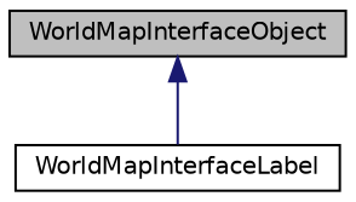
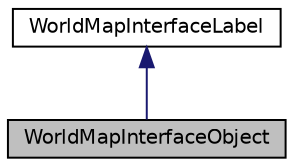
  digraph {
    node [color=black fontname=Helvetica fontsize=10 shape=record style=filled]
    n1 [fillcolor=grey75 fontcolor=black height=0.2 label=WorldMapInterfaceObject width=0.4]
    n2 [fillcolor=white height=0.2 label=WorldMapInterfaceLabel width=0.4]
-   n1 -> n2 [color=midnightblue dir=back fontname=Helvetica fontsize=10 labelfontname=Helvetica labelfontsize=10 style=solid]
+   n2 -> n1 [color=midnightblue dir=back fontname=Helvetica fontsize=10 labelfontname=Helvetica labelfontsize=10 style=solid]
  }
